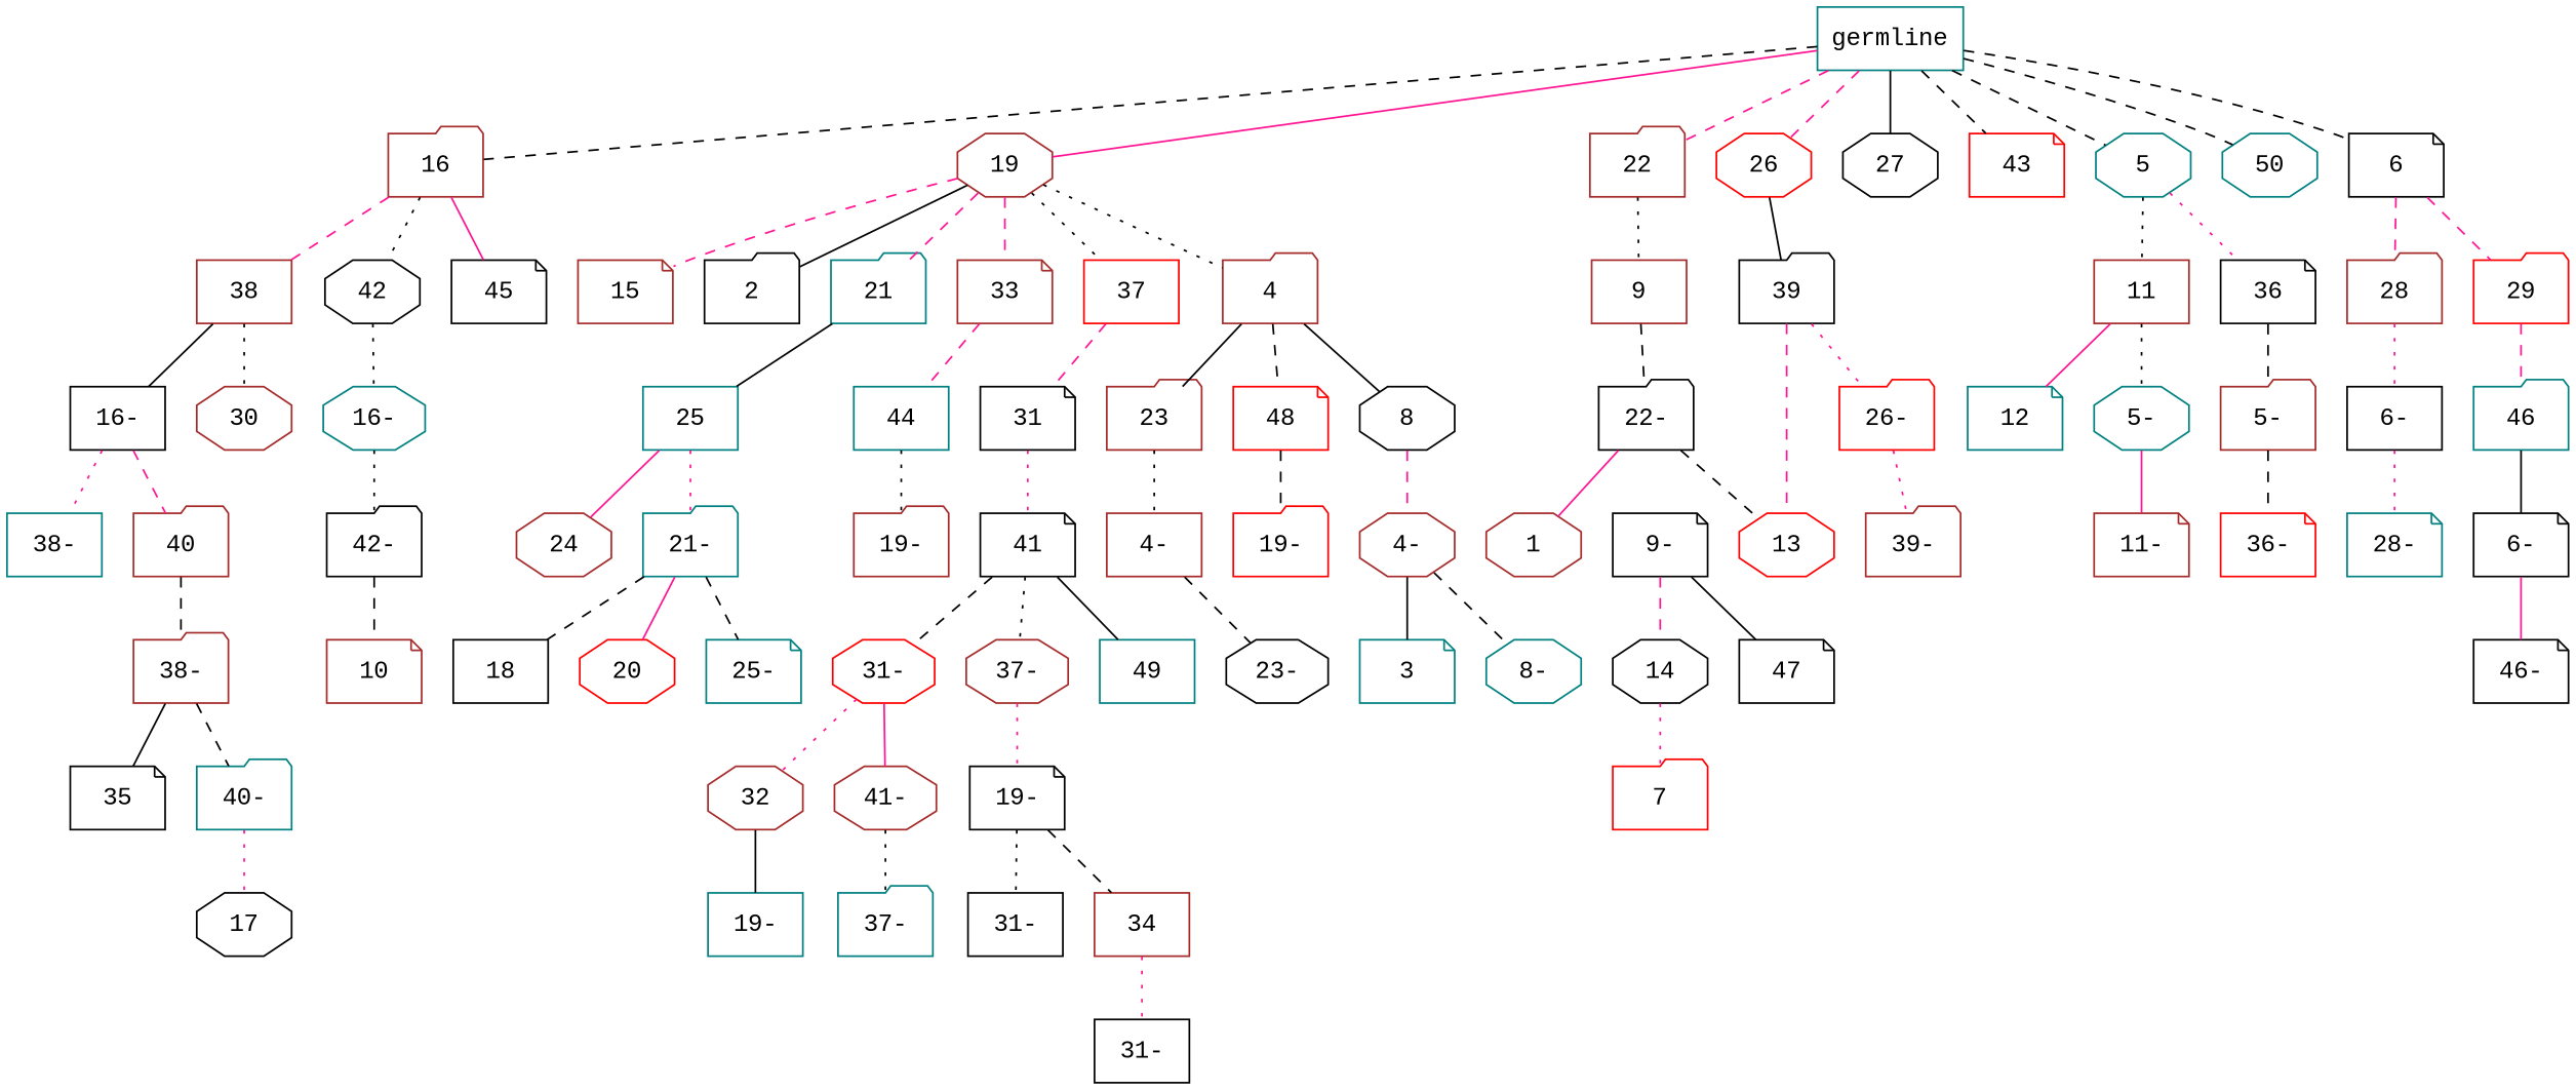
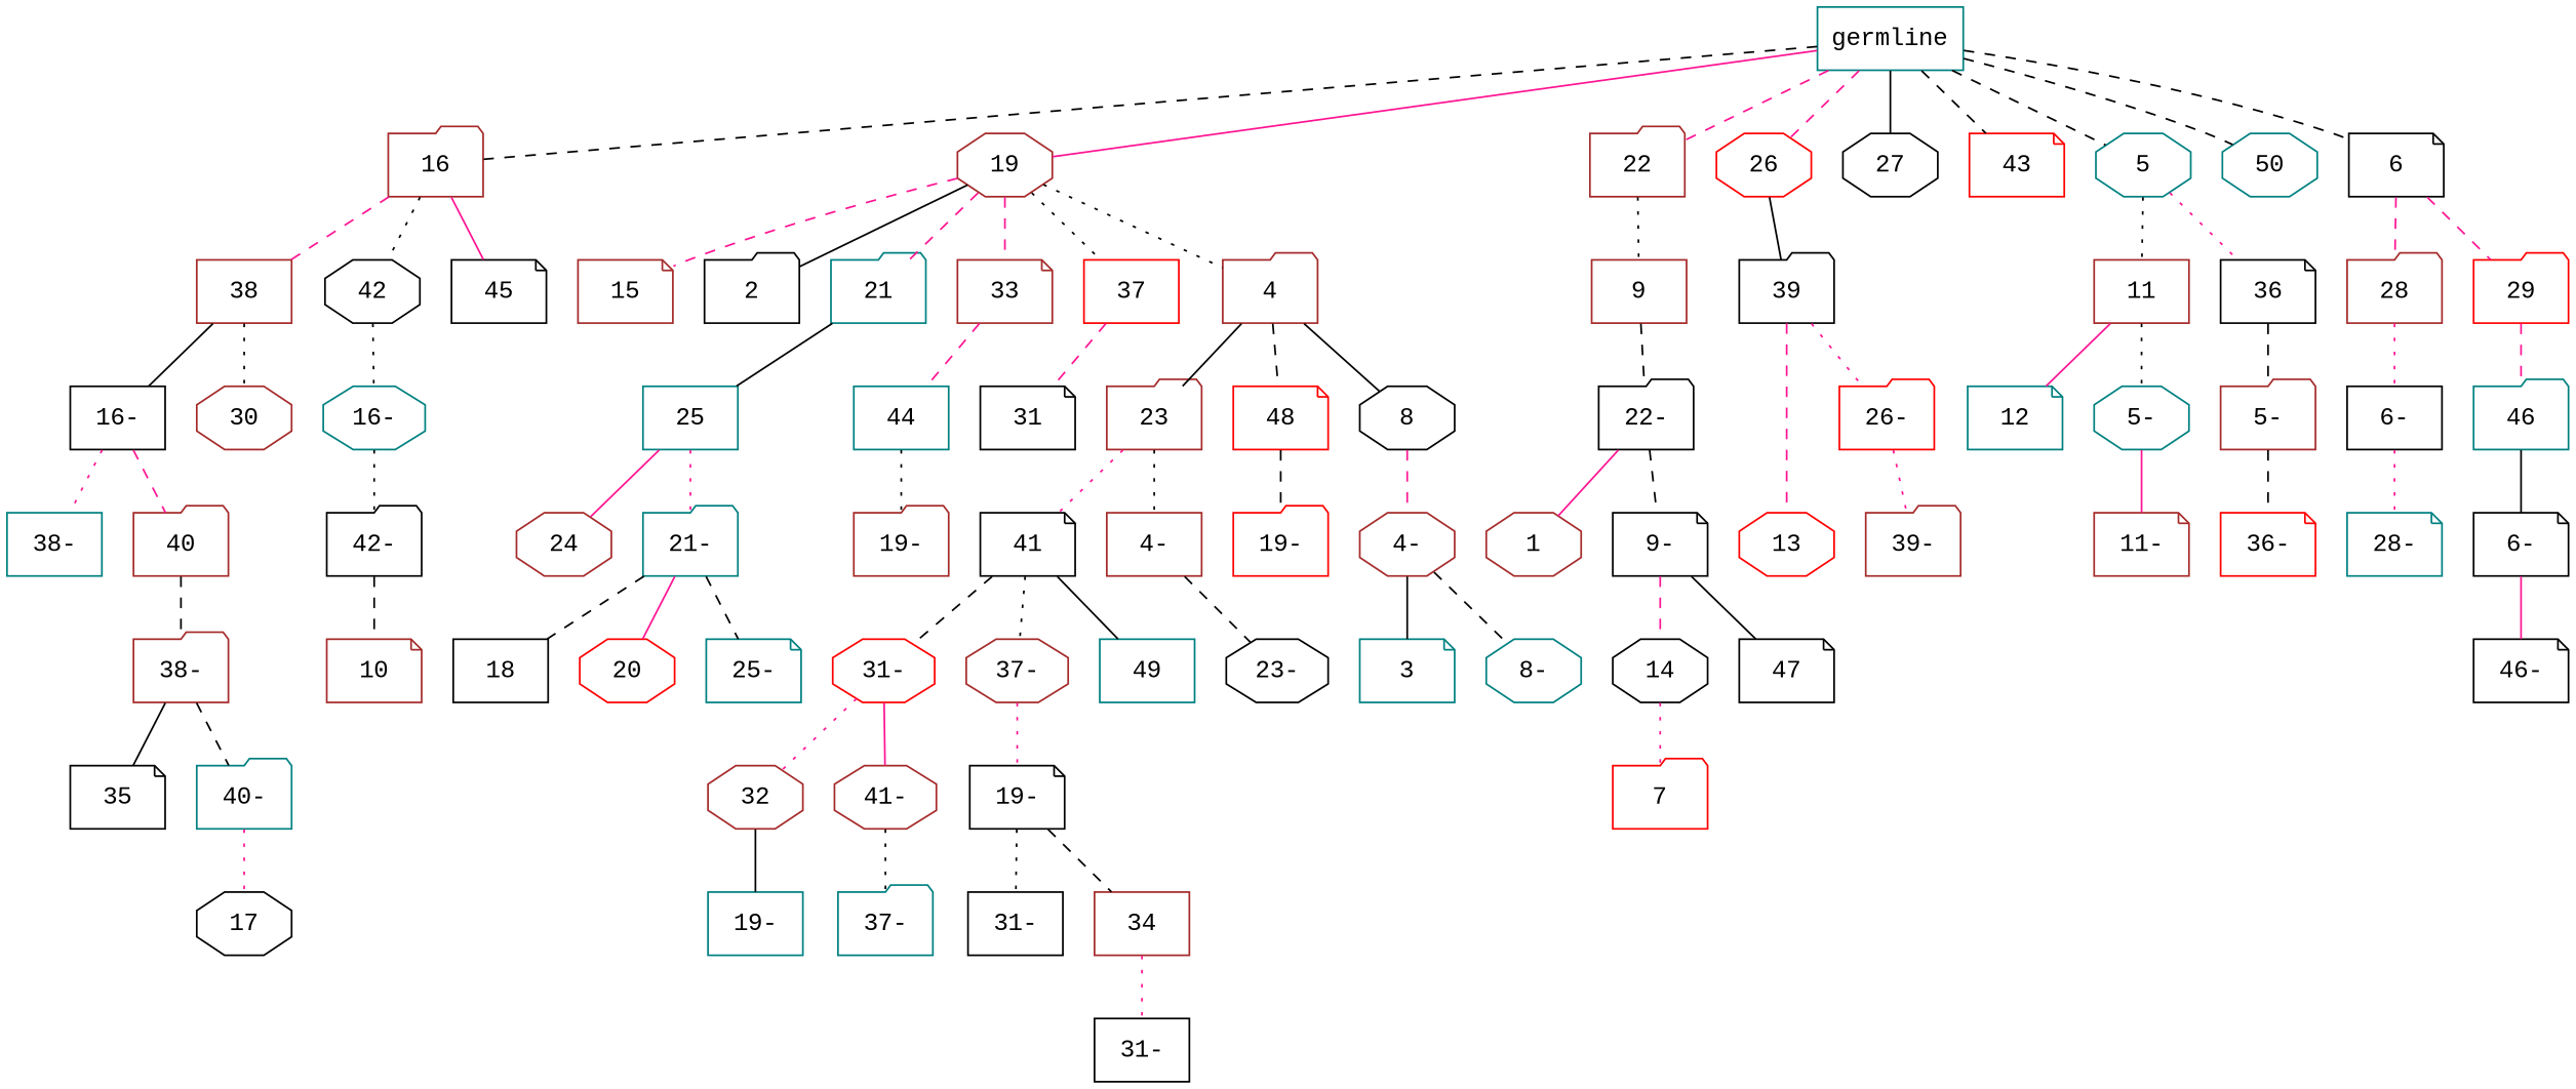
  graph {
    fontname="Liberation Mono"
    node [color=brown fontname="Liberation Mono" shape=folder]
    edge [color=black fontname="Liberation Mono" style=dashed]
    n1 [color=teal label=germline shape=box]
    n2 [label=16]
    n3 [label=19 shape=octagon]
    n4 [label=22]
    n5 [color=red label=26 shape=octagon]
    n6 [color=black label=27 shape=octagon]
    n7 [color=red label=43 shape=note]
    n8 [color=teal label=5 shape=octagon]
    n9 [color=teal label=50 shape=octagon]
    n10 [color=black label=6 shape=note]
    n11 [label=38 shape=box]
    n12 [color=black label=42 shape=octagon]
    n13 [color=black label=45 shape=note]
    n14 [label=15 shape=note]
    n15 [color=black label=2]
    n16 [color=teal label=21]
    n17 [label=33 shape=note]
    n18 [color=red label=37 shape=box]
    n19 [label=4]
    n20 [label=9 shape=box]
    n21 [color=black label=39]
    n22 [label=11 shape=box]
    n23 [color=black label=36 shape=note]
    n24 [label=28]
    n25 [color=red label=29]
    n26 [color=black label="16-" shape=box]
    n27 [label=30 shape=octagon]
    n28 [color=teal label="16-" shape=octagon]
    n29 [color=teal label="38-" shape=box]
    n30 [label=40]
    n31 [label="38-"]
    n32 [color=black label=35 shape=note]
    n33 [color=teal label="40-"]
    n34 [color=black label=17 shape=octagon]
    n35 [color=black label="42-"]
    n36 [label=10 shape=note]
    n37 [color=teal label=25 shape=box]
    n38 [color=teal label=44 shape=box]
    n39 [color=black label=31 shape=note]
    n40 [label=23]
    n41 [color=red label=48 shape=note]
    n42 [color=black label=8 shape=octagon]
    n43 [label=24 shape=octagon]
    n44 [color=teal label="21-"]
    n45 [color=black label=18 shape=box]
    n46 [color=red label=20 shape=octagon]
    n47 [color=teal label="25-" shape=note]
    n48 [label="19-"]
    n49 [color=black label=41 shape=note]
    n50 [color=red label="31-" shape=octagon]
    n51 [label="37-" shape=octagon]
    n52 [color=teal label=49 shape=box]
    n53 [label=32 shape=octagon]
    n54 [label="41-" shape=octagon]
    n55 [color=black label="19-" shape=note]
    n56 [color=teal label="19-" shape=box]
    n57 [color=teal label="37-"]
    n58 [color=black label="31-" shape=box]
    n59 [label=34 shape=box]
    n60 [color=black label="31-" shape=box]
    n61 [label="4-" shape=box]
    n62 [color=red label="19-"]
    n63 [label="4-" shape=octagon]
    n64 [color=black label="23-" shape=octagon]
    n65 [color=teal label=3 shape=note]
    n66 [color=teal label="8-" shape=octagon]
    n67 [color=black label="22-"]
    n68 [label=1 shape=octagon]
    n69 [color=black label="9-" shape=note]
    n70 [color=black label=14 shape=octagon]
    n71 [color=black label=47 shape=note]
    n72 [color=red label=7]
    n73 [color=red label=13 shape=octagon]
    n74 [color=red label="26-"]
    n75 [label="39-"]
    n76 [color=teal label=12 shape=note]
    n77 [color=teal label="5-" shape=octagon]
    n78 [label="5-"]
    n79 [label="11-" shape=note]
    n80 [color=red label="36-" shape=note]
    n81 [color=black label="6-" shape=box]
    n82 [color=teal label=46]
    n83 [color=teal label="28-" shape=note]
    n84 [color=black label="6-" shape=note]
    n85 [color=black label="46-" shape=note]
    n1 -- n2
    n1 -- n3 [color=deeppink style=solid]
    n1 -- n4 [color=deeppink]
    n1 -- n5 [color=deeppink]
    n1 -- n6 [style=solid]
    n1 -- n7
    n1 -- n8
    n1 -- n9
    n1 -- n10
    n2 -- n11 [color=deeppink]
    n2 -- n12 [style=dotted]
    n2 -- n13 [color=deeppink style=solid]
    n3 -- n14 [color=deeppink]
    n3 -- n15 [style=solid]
    n3 -- n16 [color=deeppink]
    n3 -- n17 [color=deeppink]
    n3 -- n18 [style=dotted]
    n3 -- n19 [style=dotted]
    n4 -- n20 [style=dotted]
    n5 -- n21 [style=solid]
    n8 -- n22 [style=dotted]
    n8 -- n23 [color=deeppink style=dotted]
    n10 -- n24 [color=deeppink]
    n10 -- n25 [color=deeppink]
    n11 -- n26 [style=solid]
    n11 -- n27 [style=dotted]
    n12 -- n28 [style=dotted]
    n16 -- n37 [style=solid]
    n17 -- n38 [color=deeppink]
    n18 -- n39 [color=deeppink]
    n19 -- n40 [style=solid]
    n19 -- n41
    n19 -- n42 [style=solid]
    n20 -- n67
    n21 -- n73 [color=deeppink]
    n21 -- n74 [color=deeppink style=dotted]
    n22 -- n76 [color=deeppink style=solid]
    n22 -- n77 [style=dotted]
    n23 -- n78
    n24 -- n81 [color=deeppink style=dotted]
    n25 -- n82 [color=deeppink]
    n26 -- n29 [color=deeppink style=dotted]
    n26 -- n30 [color=deeppink]
    n28 -- n35 [style=dotted]
    n30 -- n31
    n31 -- n32 [style=solid]
    n31 -- n33
    n33 -- n34 [color=deeppink style=dotted]
    n35 -- n36
    n37 -- n43 [color=deeppink style=solid]
    n37 -- n44 [color=deeppink style=dotted]
    n38 -- n48 [style=dotted]
-   n39 -- n49 [color=deeppink style=dotted]
+   n40 -- n49 [color=deeppink style=dotted]
    n40 -- n61 [style=dotted]
    n41 -- n62
    n42 -- n63 [color=deeppink]
    n44 -- n45
    n44 -- n46 [color=deeppink style=solid]
    n44 -- n47
    n49 -- n50
    n49 -- n51 [style=dotted]
    n49 -- n52 [style=solid]
    n50 -- n53 [color=deeppink style=dotted]
    n50 -- n54 [color=deeppink style=solid]
    n51 -- n55 [color=deeppink style=dotted]
    n53 -- n56 [style=solid]
    n54 -- n57 [style=dotted]
    n55 -- n58 [style=dotted]
    n55 -- n59
    n59 -- n60 [color=deeppink style=dotted]
    n61 -- n64
    n63 -- n65 [style=solid]
    n63 -- n66
    n67 -- n68 [color=deeppink style=solid]
-   n67 -- n73
+   n67 -- n69
    n69 -- n70 [color=deeppink]
    n69 -- n71 [style=solid]
    n70 -- n72 [color=deeppink style=dotted]
    n74 -- n75 [color=deeppink style=dotted]
    n77 -- n79 [color=deeppink style=solid]
    n78 -- n80
    n81 -- n83 [color=deeppink style=dotted]
    n82 -- n84 [style=solid]
    n84 -- n85 [color=deeppink style=solid]
  }
